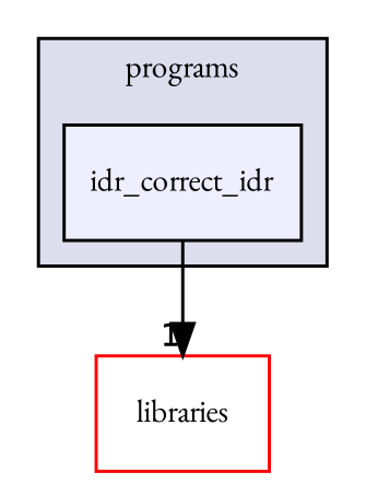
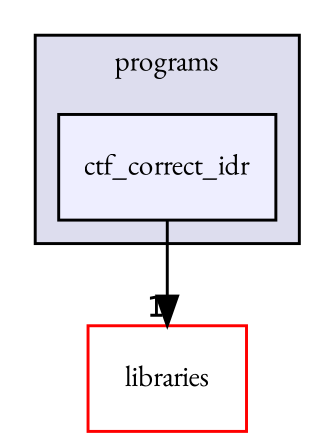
  digraph {
    compound=true
    fontname="EB Garamond"
    node [fontname="EB Garamond" fontsize=10 shape=box style=filled]
-   n1 [fillcolor="#eeeeff" label=idr_correct_idr pencolor=black]
+   n1 [fillcolor="#eeeeff" label=ctf_correct_idr pencolor=black]
    n2 [color=red fillcolor=white label=libraries]
    subgraph cluster_1 {
      bgcolor="#ddddee"
      fontsize=10
      label=programs
      pencolor=black
      n1
    }
    n1 -> n2 [headlabel=1 labeldistance=1.5 labelfontname=Helvetica labelfontsize=10 fontname="EB Garamond"]
  }
